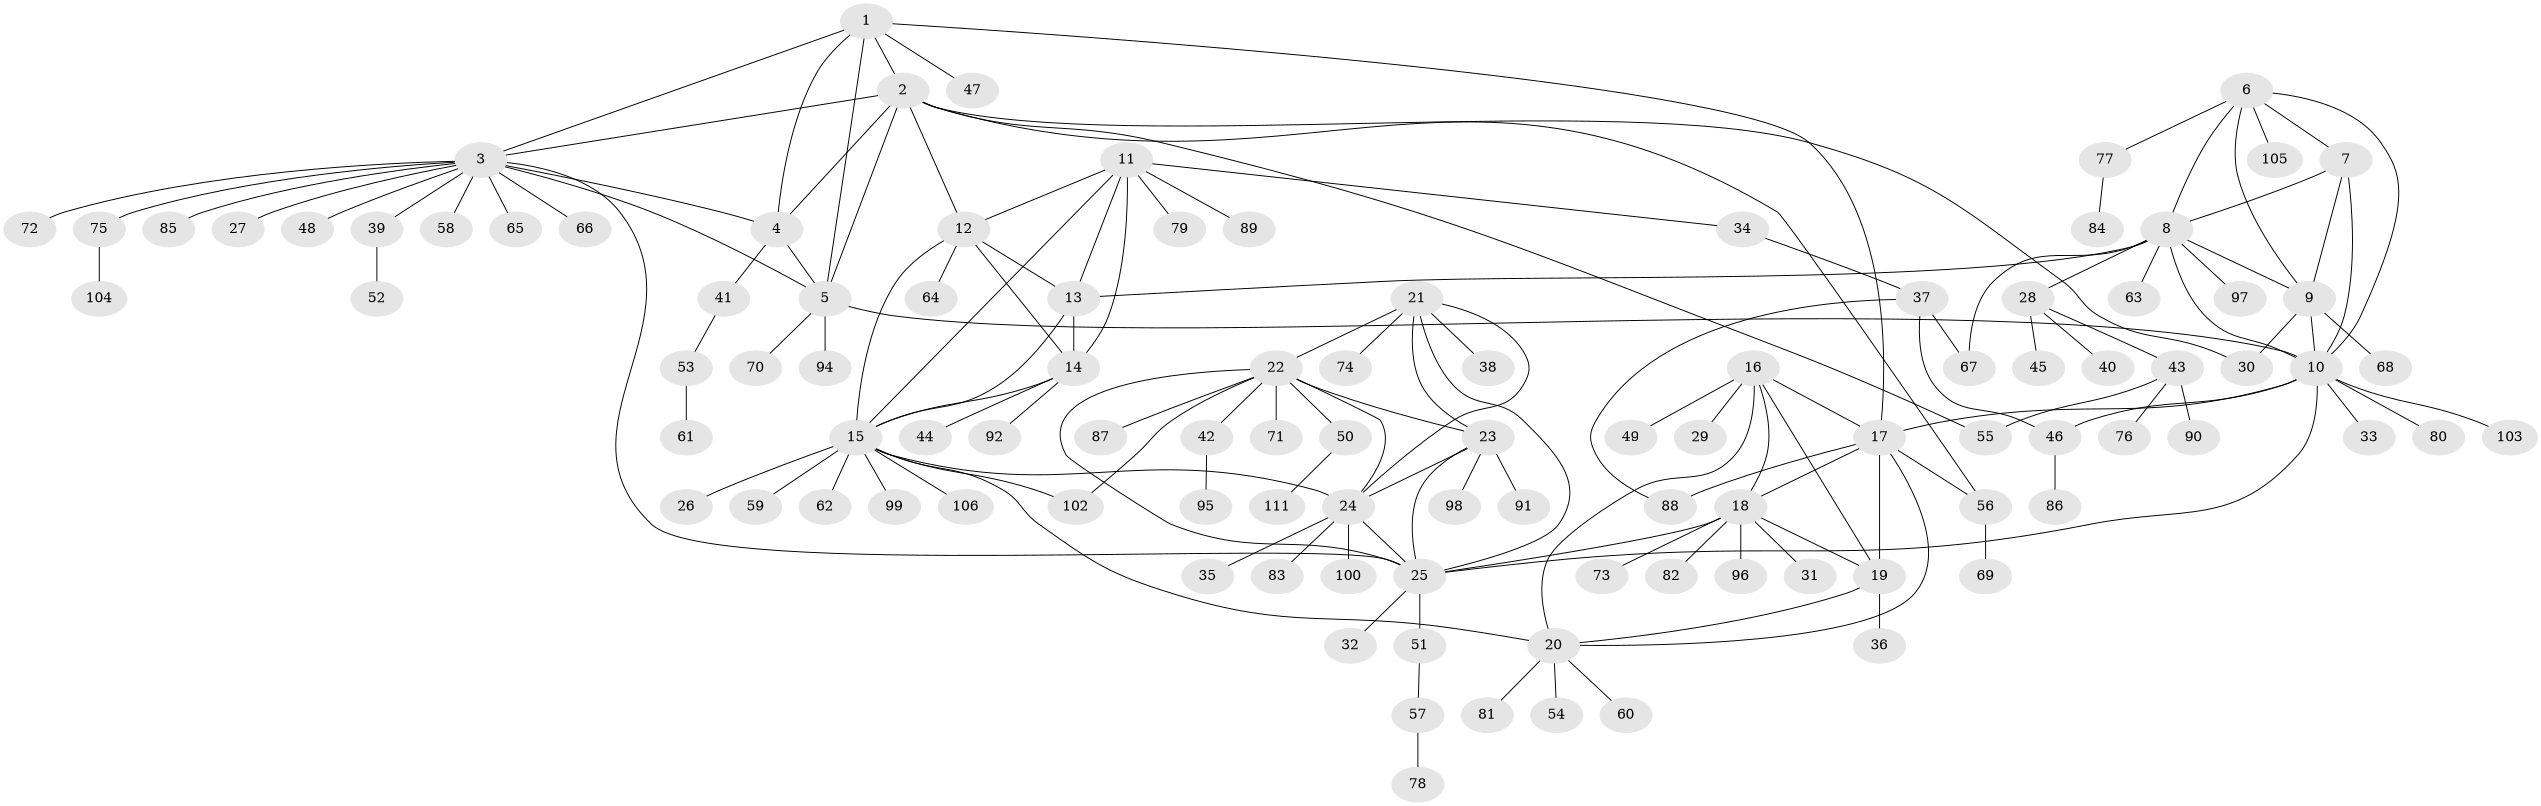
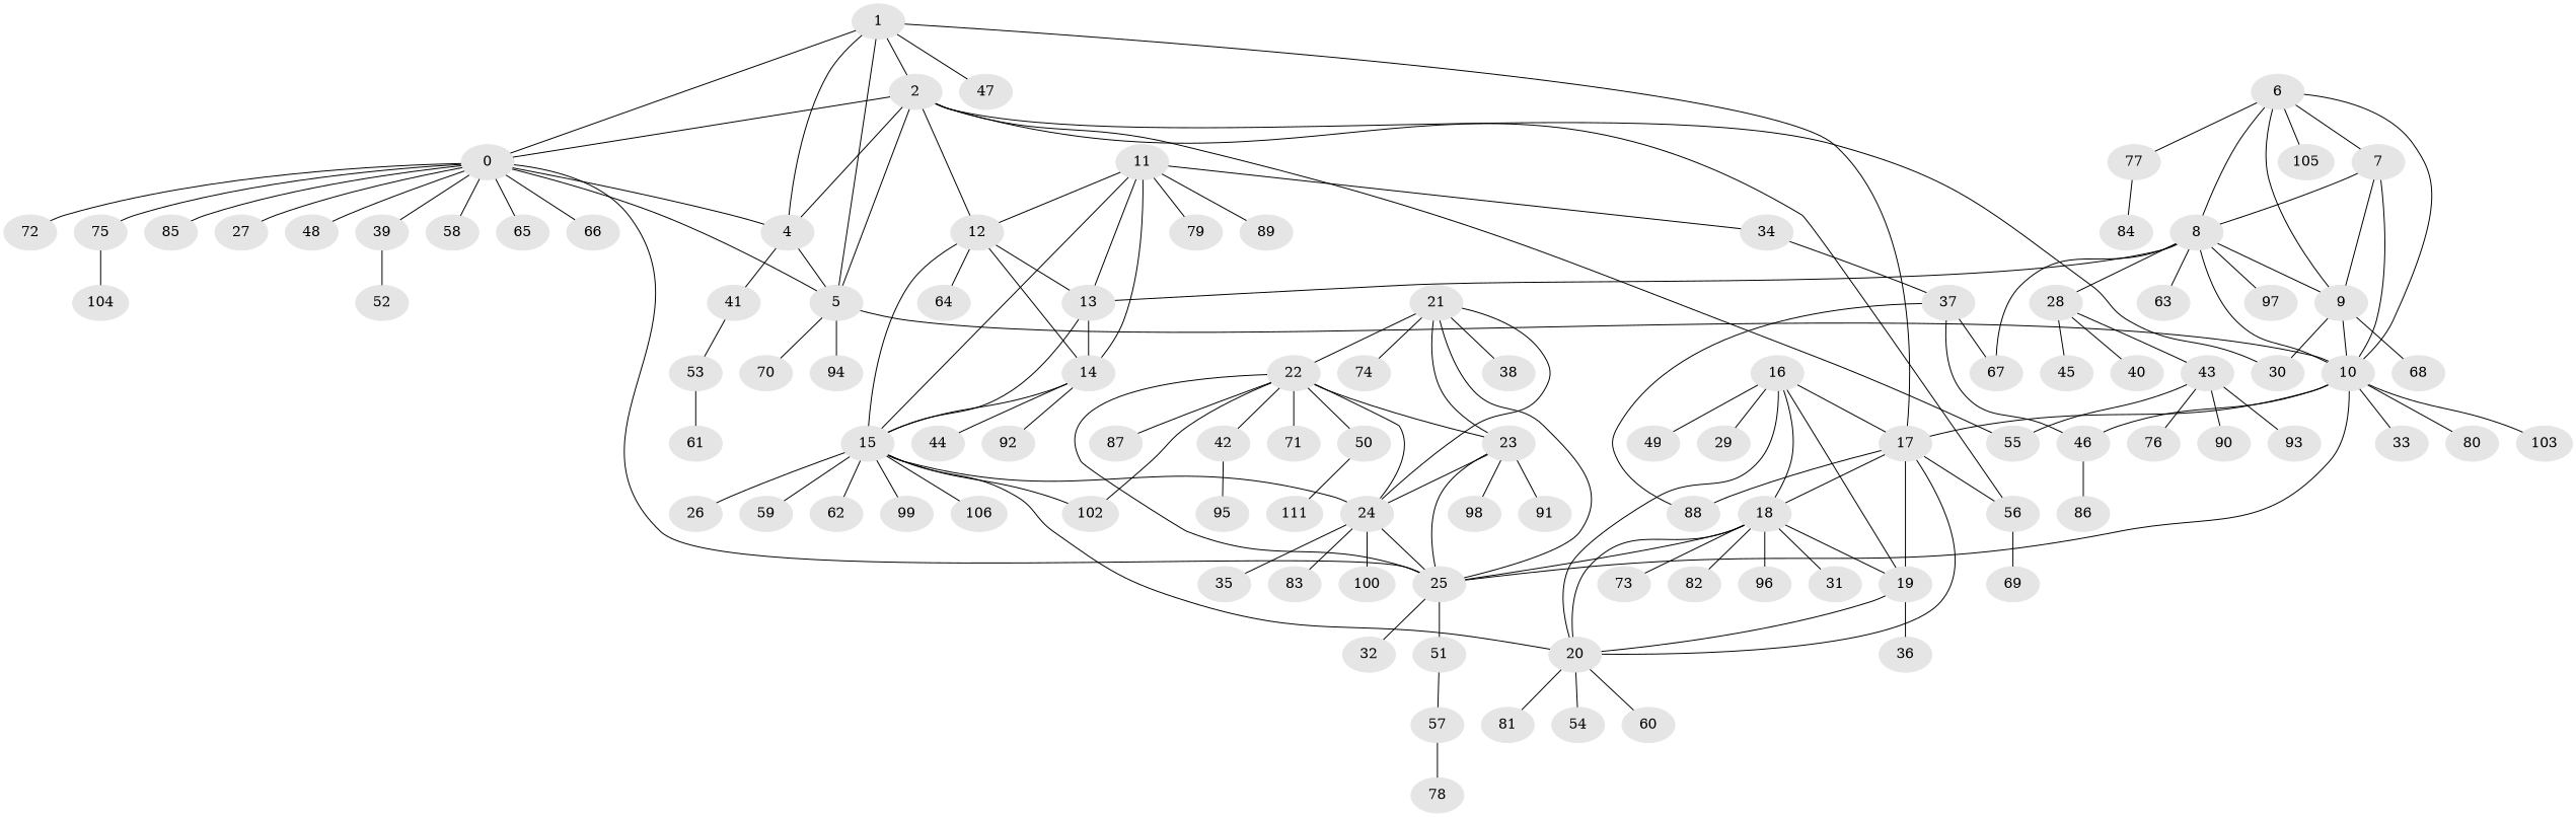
  graph {
    node [color=gray90 style=filled]
    1
    2
-   3
+   3 [label=0]
    4
    5
    17
    47
    12
    30
    55
    56
    25
    27
    39
    48
    58
    65
    66
    72
    75
    85
    41
    10
    70
    94
    20
    18
    19
    88
    13
    14
    15
    64
    69
    32
    51
    52
    104
    53
    33
    46
    80
    103
    6
    7
    8
    9
    77
    105
    28
    63
    67
    97
    68
    84
    40
    43
    45
    86
    11
    34
    79
    89
    44
    92
    24
    26
    59
    62
    99
    102
    106
    37
    54
    60
    81
    35
    83
    100
    16
    29
    49
    31
    73
    82
    96
    36
    21
    22
    23
    38
    74
    42
    50
    71
    87
    91
    98
    95
    n100 [label=111]
    57
    76
    90
+   93
    61
    78
    1 -- 2
    1 -- 3
    1 -- 4
    1 -- 5
    1 -- 17
    1 -- 47
    2 -- 3
    2 -- 4
    2 -- 5
    2 -- 12
    2 -- 30
    2 -- 55
    2 -- 56
    3 -- 4
    3 -- 5
    3 -- 25
    3 -- 27
    3 -- 39
    3 -- 48
    3 -- 58
    3 -- 65
    3 -- 66
    3 -- 72
    3 -- 75
    3 -- 85
    4 -- 5
    4 -- 41
    5 -- 10
    5 -- 70
    5 -- 94
    17 -- 56
    17 -- 20
    17 -- 18
    17 -- 19
    17 -- 88
    12 -- 13
    12 -- 14
    12 -- 15
    12 -- 64
    56 -- 69
    25 -- 32
    25 -- 51
    39 -- 52
    75 -- 104
    41 -- 53
    10 -- 17
    10 -- 25
    10 -- 33
    10 -- 46
    10 -- 80
    10 -- 103
    20 -- 54
    20 -- 60
    20 -- 81
    18 -- 25
+   18 -- 20
    18 -- 19
    18 -- 31
    18 -- 73
    18 -- 82
    18 -- 96
    19 -- 20
    19 -- 36
    13 -- 14
    13 -- 15
    14 -- 15
    14 -- 44
    14 -- 92
    15 -- 20
    15 -- 24
    15 -- 26
    15 -- 59
    15 -- 62
    15 -- 99
    15 -- 102
    15 -- 106
    51 -- 57
    53 -- 61
    46 -- 86
    6 -- 10
    6 -- 7
    6 -- 8
    6 -- 9
    6 -- 77
    6 -- 105
    7 -- 10
    7 -- 8
    7 -- 9
    8 -- 10
    8 -- 13
    8 -- 9
    8 -- 28
    8 -- 63
    8 -- 67
    8 -- 97
    9 -- 30
    9 -- 10
    9 -- 68
    77 -- 84
    28 -- 40
    28 -- 43
    28 -- 45
    43 -- 55
    43 -- 76
    43 -- 90
+   43 -- 93
    11 -- 12
    11 -- 13
    11 -- 14
    11 -- 15
    11 -- 34
    11 -- 79
    11 -- 89
    34 -- 37
    24 -- 25
    24 -- 35
    24 -- 83
    24 -- 100
    37 -- 88
    37 -- 46
    37 -- 67
    16 -- 17
    16 -- 20
    16 -- 18
    16 -- 19
    16 -- 29
    16 -- 49
    21 -- 25
    21 -- 24
    21 -- 22
    21 -- 23
    21 -- 38
    21 -- 74
    22 -- 25
    22 -- 24
    22 -- 102
    22 -- 23
    22 -- 42
    22 -- 50
    22 -- 71
    22 -- 87
    23 -- 25
    23 -- 24
    23 -- 91
    23 -- 98
    42 -- 95
    50 -- n100
    57 -- 78
  }
